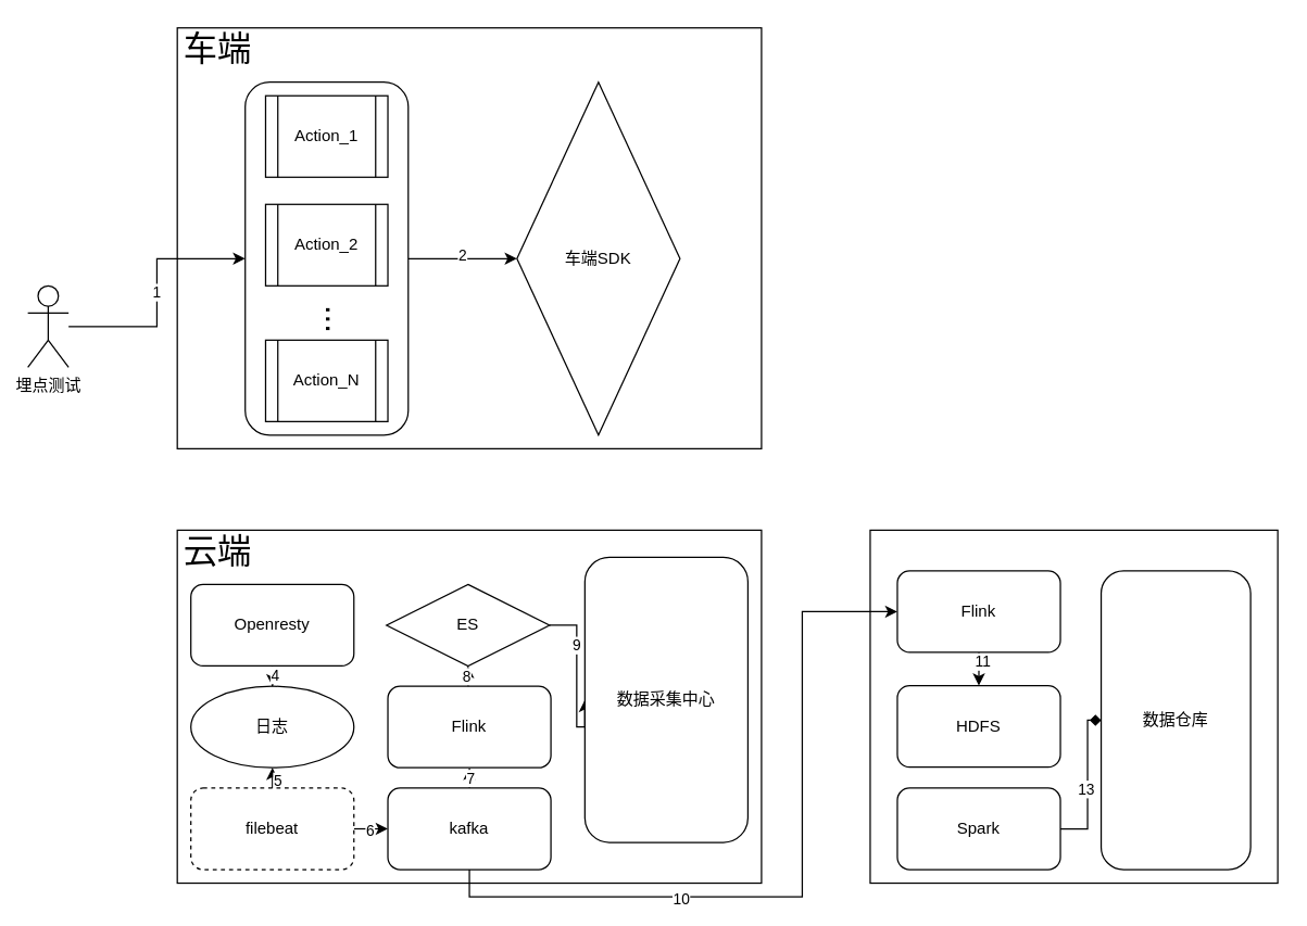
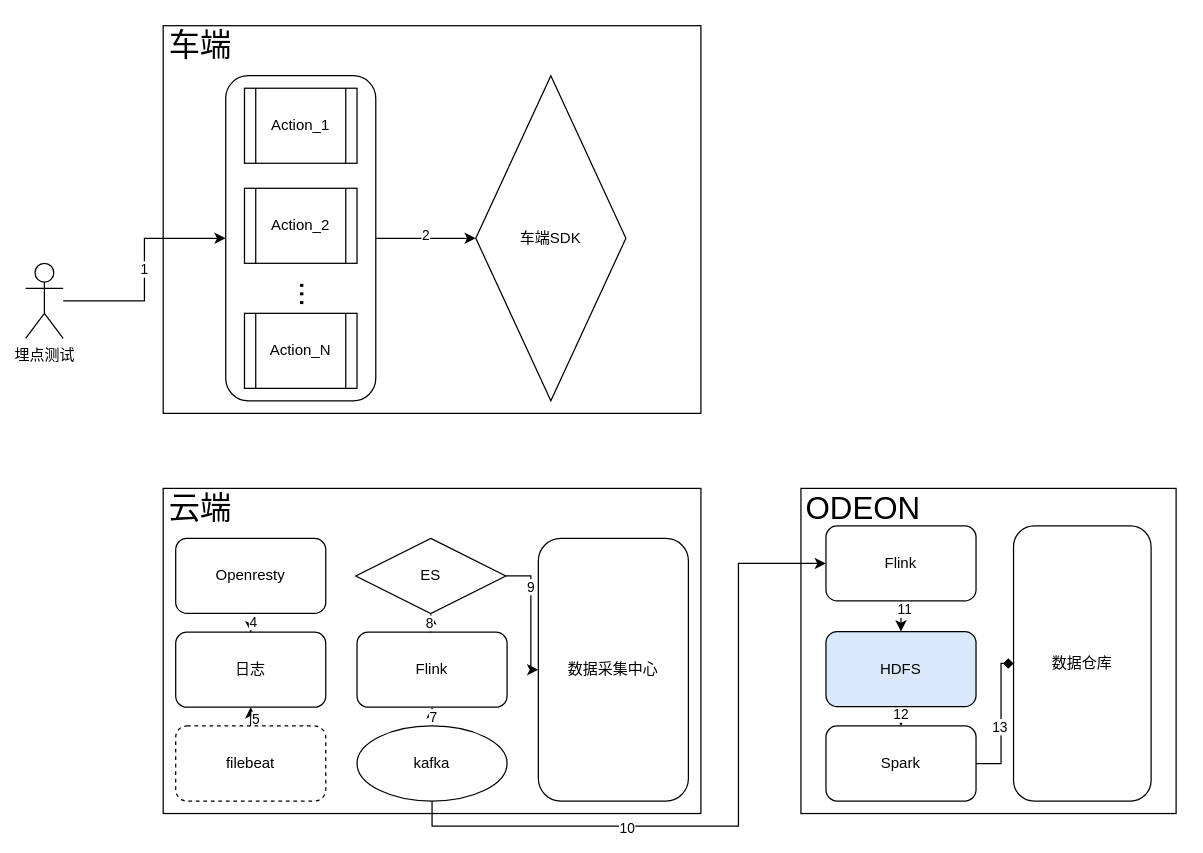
  <mxCell id="0" />
  <mxCell id="1" parent="0" />
  <mxCell id="2" value="埋点测试" style="shape=umlActor;verticalLabelPosition=bottom;verticalAlign=top;html=1;outlineConnect=0;" vertex="1" parent="1"><mxGeometry x="20" y="210" width="30" height="60" as="geometry" /></mxCell>
  <mxCell id="3" value="" style="rounded=0;whiteSpace=wrap;html=1;" vertex="1" parent="1"><mxGeometry x="130" y="20" width="430" height="310" as="geometry" /></mxCell>
  <mxCell id="4" value="" style="rounded=0;whiteSpace=wrap;html=1;" vertex="1" parent="1"><mxGeometry x="130" y="390" width="430" height="260" as="geometry" /></mxCell>
  <mxCell id="5" value="车端" style="text;html=1;align=center;verticalAlign=middle;whiteSpace=wrap;rounded=0;fontSize=25;fontStyle=0" vertex="1" parent="1"><mxGeometry x="130" y="20" width="60" height="30" as="geometry" /></mxCell>
  <mxCell id="6" value="&lt;font style=&quot;font-size: 25px;&quot;&gt;云端&lt;/font&gt;" style="text;html=1;align=center;verticalAlign=middle;whiteSpace=wrap;rounded=0;" vertex="1" parent="1"><mxGeometry x="130" y="390" width="60" height="30" as="geometry" /></mxCell>
  <mxCell id="7" style="edgeStyle=orthogonalEdgeStyle;rounded=0;orthogonalLoop=1;jettySize=auto;html=1;exitX=1;exitY=0.5;exitDx=0;exitDy=0;entryX=0;entryY=0.5;entryDx=0;entryDy=0;" edge="1" parent="1" source="9" target="15"><mxGeometry relative="1" as="geometry" /></mxCell>
  <mxCell id="8" value="2" style="edgeLabel;html=1;align=center;verticalAlign=middle;resizable=0;points=[];" vertex="1" connectable="0" parent="7"><mxGeometry x="-0.02" y="3" relative="1" as="geometry"><mxPoint as="offset" /></mxGeometry></mxCell>
  <mxCell id="9" value="" style="rounded=1;whiteSpace=wrap;html=1;" vertex="1" parent="1"><mxGeometry x="180" y="60" width="120" height="260" as="geometry" /></mxCell>
  <mxCell id="10" value="1" style="edgeStyle=orthogonalEdgeStyle;rounded=0;orthogonalLoop=1;jettySize=auto;html=1;entryX=0;entryY=0.5;entryDx=0;entryDy=0;" edge="1" parent="1" source="2" target="9"><mxGeometry relative="1" as="geometry" /></mxCell>
  <mxCell id="11" value="Action_1" style="shape=process;whiteSpace=wrap;html=1;backgroundOutline=1;" vertex="1" parent="1"><mxGeometry x="195" y="70" width="90" height="60" as="geometry" /></mxCell>
  <mxCell id="12" value="Action_2" style="shape=process;whiteSpace=wrap;html=1;backgroundOutline=1;" vertex="1" parent="1"><mxGeometry x="195" y="150" width="90" height="60" as="geometry" /></mxCell>
  <mxCell id="13" value="Action_N" style="shape=process;whiteSpace=wrap;html=1;backgroundOutline=1;" vertex="1" parent="1"><mxGeometry x="195" y="250" width="90" height="60" as="geometry" /></mxCell>
  <mxCell id="14" value="..." style="text;html=1;align=center;verticalAlign=middle;whiteSpace=wrap;rounded=0;rotation=90;fontSize=25;" vertex="1" parent="1"><mxGeometry x="220" y="220" width="60" height="30" as="geometry" /></mxCell>
  <mxCell id="15" value="车端SDK" style="rhombus;whiteSpace=wrap;html=1;" vertex="1" parent="1"><mxGeometry x="380" y="60" width="120" height="260" as="geometry" /></mxCell>
  <mxCell id="16" style="edgeStyle=orthogonalEdgeStyle;rounded=0;orthogonalLoop=1;jettySize=auto;html=1;exitX=0.5;exitY=1;exitDx=0;exitDy=0;" edge="1" parent="1" source="18" target="19"><mxGeometry relative="1" as="geometry" /></mxCell>
  <mxCell id="17" value="4" style="edgeLabel;html=1;align=center;verticalAlign=middle;resizable=0;points=[];" vertex="1" connectable="0" parent="16"><mxGeometry x="0.723" y="1" relative="1" as="geometry"><mxPoint as="offset" /></mxGeometry></mxCell>
  <mxCell id="18" value="Openresty" style="rounded=1;whiteSpace=wrap;html=1;" vertex="1" parent="1"><mxGeometry x="140" y="430" width="120" height="60" as="geometry" /></mxCell>
- <mxCell id="19" value="日志" style="ellipse;whiteSpace=wrap;html=1;" vertex="1" parent="1"><mxGeometry x="140" y="505" width="120" height="60" as="geometry" /></mxCell>
+ <mxCell id="19" value="日志" style="rounded=1;whiteSpace=wrap;html=1;" vertex="1" parent="1"><mxGeometry x="140" y="505" width="120" height="60" as="geometry" /></mxCell>
  <mxCell id="20" style="edgeStyle=orthogonalEdgeStyle;rounded=0;orthogonalLoop=1;jettySize=auto;html=1;exitX=0.5;exitY=0;exitDx=0;exitDy=0;entryX=0.5;entryY=1;entryDx=0;entryDy=0;" edge="1" parent="1" source="24" target="19"><mxGeometry relative="1" as="geometry" /></mxCell>
  <mxCell id="21" value="5" style="edgeLabel;html=1;align=center;verticalAlign=middle;resizable=0;points=[];" vertex="1" connectable="0" parent="20"><mxGeometry x="-0.2" y="-3" relative="1" as="geometry"><mxPoint as="offset" /></mxGeometry></mxCell>
- <mxCell id="22" style="edgeStyle=orthogonalEdgeStyle;rounded=0;orthogonalLoop=1;jettySize=auto;html=1;exitX=1;exitY=0.5;exitDx=0;exitDy=0;entryX=0;entryY=0.5;entryDx=0;entryDy=0;" edge="1" parent="1" source="24" target="27"><mxGeometry relative="1" as="geometry" /></mxCell>
- <mxCell id="23" value="6" style="edgeLabel;html=1;align=center;verticalAlign=middle;resizable=0;points=[];" vertex="1" connectable="0" parent="22"><mxGeometry x="-0.12" y="-1" relative="1" as="geometry"><mxPoint as="offset" /></mxGeometry></mxCell>
  <mxCell id="24" value="filebeat" style="rounded=1;whiteSpace=wrap;html=1;dashed=1;" vertex="1" parent="1"><mxGeometry x="140" y="580" width="120" height="60" as="geometry" /></mxCell>
  <mxCell id="25" style="edgeStyle=orthogonalEdgeStyle;rounded=0;orthogonalLoop=1;jettySize=auto;html=1;exitX=0.5;exitY=0;exitDx=0;exitDy=0;entryX=0.5;entryY=1;entryDx=0;entryDy=0;" edge="1" parent="1" source="27" target="30"><mxGeometry relative="1" as="geometry" /></mxCell>
  <mxCell id="26" value="7" style="edgeLabel;html=1;align=center;verticalAlign=middle;resizable=0;points=[];" vertex="1" connectable="0" parent="25"><mxGeometry x="0.067" relative="1" as="geometry"><mxPoint as="offset" /></mxGeometry></mxCell>
- <mxCell id="27" value="kafka" style="rounded=1;whiteSpace=wrap;html=1;" vertex="1" parent="1"><mxGeometry x="285" y="580" width="120" height="60" as="geometry" /></mxCell>
+ <mxCell id="27" value="kafka" style="ellipse;whiteSpace=wrap;html=1;" vertex="1" parent="1"><mxGeometry x="285" y="580" width="120" height="60" as="geometry" /></mxCell>
  <mxCell id="28" style="edgeStyle=orthogonalEdgeStyle;rounded=0;orthogonalLoop=1;jettySize=auto;html=1;exitX=0.5;exitY=0;exitDx=0;exitDy=0;entryX=0.5;entryY=1;entryDx=0;entryDy=0;" edge="1" parent="1" source="30" target="33"><mxGeometry relative="1" as="geometry" /></mxCell>
  <mxCell id="29" value="8" style="edgeLabel;html=1;align=center;verticalAlign=middle;resizable=0;points=[];" vertex="1" connectable="0" parent="28"><mxGeometry x="0.125" y="2" relative="1" as="geometry"><mxPoint as="offset" /></mxGeometry></mxCell>
  <mxCell id="30" value="Flink" style="rounded=1;whiteSpace=wrap;html=1;" vertex="1" parent="1"><mxGeometry x="285" y="505" width="120" height="60" as="geometry" /></mxCell>
  <mxCell id="31" style="edgeStyle=orthogonalEdgeStyle;rounded=0;orthogonalLoop=1;jettySize=auto;html=1;exitX=1;exitY=0.5;exitDx=0;exitDy=0;entryX=0;entryY=0.5;entryDx=0;entryDy=0;" edge="1" parent="1" source="33" target="34"><mxGeometry relative="1" as="geometry"><Array as="points"><mxPoint x="424" y="460" /><mxPoint x="424" y="535" /></Array></mxGeometry></mxCell>
  <mxCell id="32" value="9" style="edgeLabel;html=1;align=center;verticalAlign=middle;resizable=0;points=[];" vertex="1" connectable="0" parent="31"><mxGeometry x="-0.446" y="-1" relative="1" as="geometry"><mxPoint as="offset" /></mxGeometry></mxCell>
  <mxCell id="33" value="ES" style="rhombus;whiteSpace=wrap;html=1;" vertex="1" parent="1"><mxGeometry x="284" y="430" width="120" height="60" as="geometry" /></mxCell>
- <mxCell id="34" value="数据采集中心" style="rounded=1;whiteSpace=wrap;html=1;" vertex="1" parent="1"><mxGeometry x="430" y="410" width="120" height="210" as="geometry" /></mxCell>
+ <mxCell id="34" value="数据采集中心" style="rounded=1;whiteSpace=wrap;html=1;" vertex="1" parent="1"><mxGeometry x="430" y="430" width="120" height="210" as="geometry" /></mxCell>
  <mxCell id="35" value="" style="rounded=0;whiteSpace=wrap;html=1;" vertex="1" parent="1"><mxGeometry x="640" y="390" width="300" height="260" as="geometry" /></mxCell>
+ <mxCell id="36" value="ODEON" style="text;html=1;align=center;verticalAlign=middle;whiteSpace=wrap;rounded=0;fontSize=25;" vertex="1" parent="1"><mxGeometry x="660" y="390" width="60" height="30" as="geometry" /></mxCell>
  <mxCell id="37" style="edgeStyle=orthogonalEdgeStyle;rounded=0;orthogonalLoop=1;jettySize=auto;html=1;exitX=0.5;exitY=1;exitDx=0;exitDy=0;entryX=0.5;entryY=0;entryDx=0;entryDy=0;" edge="1" parent="1" source="39" target="44"><mxGeometry relative="1" as="geometry" /></mxCell>
  <mxCell id="38" value="11" style="edgeLabel;html=1;align=center;verticalAlign=middle;resizable=0;points=[];" vertex="1" connectable="0" parent="37"><mxGeometry x="-0.51" y="2" relative="1" as="geometry"><mxPoint as="offset" /></mxGeometry></mxCell>
  <mxCell id="39" value="Flink" style="rounded=1;whiteSpace=wrap;html=1;" vertex="1" parent="1"><mxGeometry x="660" y="420" width="120" height="60" as="geometry" /></mxCell>
  <mxCell id="40" style="edgeStyle=orthogonalEdgeStyle;rounded=0;orthogonalLoop=1;jettySize=auto;html=1;exitX=0.5;exitY=1;exitDx=0;exitDy=0;entryX=0;entryY=0.5;entryDx=0;entryDy=0;" edge="1" parent="1" source="27" target="39"><mxGeometry relative="1" as="geometry"><mxPoint x="590" y="450" as="targetPoint" /><Array as="points"><mxPoint x="345" y="660" /><mxPoint x="590" y="660" /><mxPoint x="590" y="450" /></Array></mxGeometry></mxCell>
  <mxCell id="41" value="10" style="edgeLabel;html=1;align=center;verticalAlign=middle;resizable=0;points=[];" vertex="1" connectable="0" parent="40"><mxGeometry x="-0.358" y="-1" relative="1" as="geometry"><mxPoint as="offset" /></mxGeometry></mxCell>
- <mxCell id="44" value="HDFS" style="rounded=1;whiteSpace=wrap;html=1;" vertex="1" parent="1"><mxGeometry x="660" y="504.5" width="120" height="60" as="geometry" /></mxCell>
+ <mxCell id="42" style="edgeStyle=orthogonalEdgeStyle;rounded=0;orthogonalLoop=1;jettySize=auto;html=1;exitX=0.5;exitY=1;exitDx=0;exitDy=0;entryX=0.5;entryY=0;entryDx=0;entryDy=0;" edge="1" parent="1" source="44" target="47"><mxGeometry relative="1" as="geometry" /></mxCell>
+ <mxCell id="43" value="12" style="edgeLabel;html=1;align=center;verticalAlign=middle;resizable=0;points=[];" vertex="1" connectable="0" parent="42"><mxGeometry x="-0.29" y="-1" relative="1" as="geometry"><mxPoint as="offset" /></mxGeometry></mxCell>
+ <mxCell id="44" value="HDFS" style="rounded=1;whiteSpace=wrap;html=1;fillColor=#dae8fc;" vertex="1" parent="1"><mxGeometry x="660" y="504.5" width="120" height="60" as="geometry" /></mxCell>
  <mxCell id="45" style="edgeStyle=orthogonalEdgeStyle;rounded=0;orthogonalLoop=1;jettySize=auto;html=1;exitX=1;exitY=0.5;exitDx=0;exitDy=0;entryX=0;entryY=0.5;entryDx=0;entryDy=0;endArrow=diamond;" edge="1" parent="1" source="47" target="48"><mxGeometry relative="1" as="geometry"><Array as="points"><mxPoint x="800" y="610" /><mxPoint x="800" y="530" /></Array></mxGeometry></mxCell>
  <mxCell id="46" value="13" style="edgeLabel;html=1;align=center;verticalAlign=middle;resizable=0;points=[];" vertex="1" connectable="0" parent="45"><mxGeometry x="-0.091" y="2" relative="1" as="geometry"><mxPoint as="offset" /></mxGeometry></mxCell>
  <mxCell id="47" value="Spark" style="rounded=1;whiteSpace=wrap;html=1;" vertex="1" parent="1"><mxGeometry x="660" y="580" width="120" height="60" as="geometry" /></mxCell>
  <mxCell id="48" value="数据仓库" style="rounded=1;whiteSpace=wrap;html=1;" vertex="1" parent="1"><mxGeometry x="810" y="420" width="110" height="220" as="geometry" /></mxCell>
